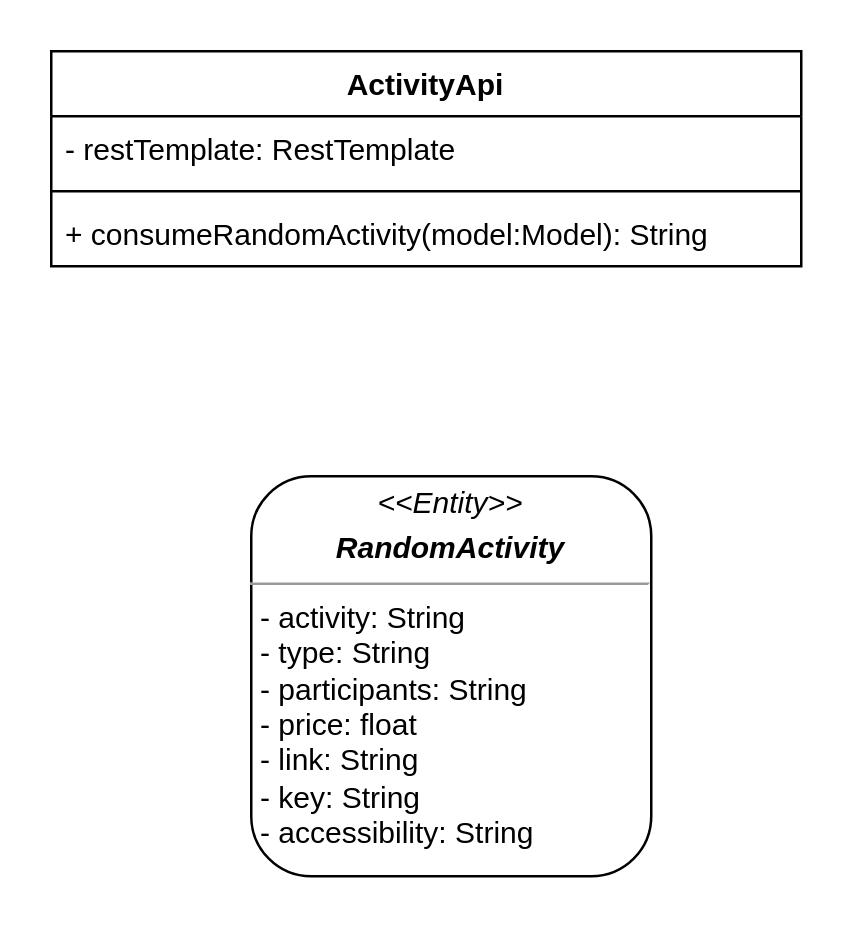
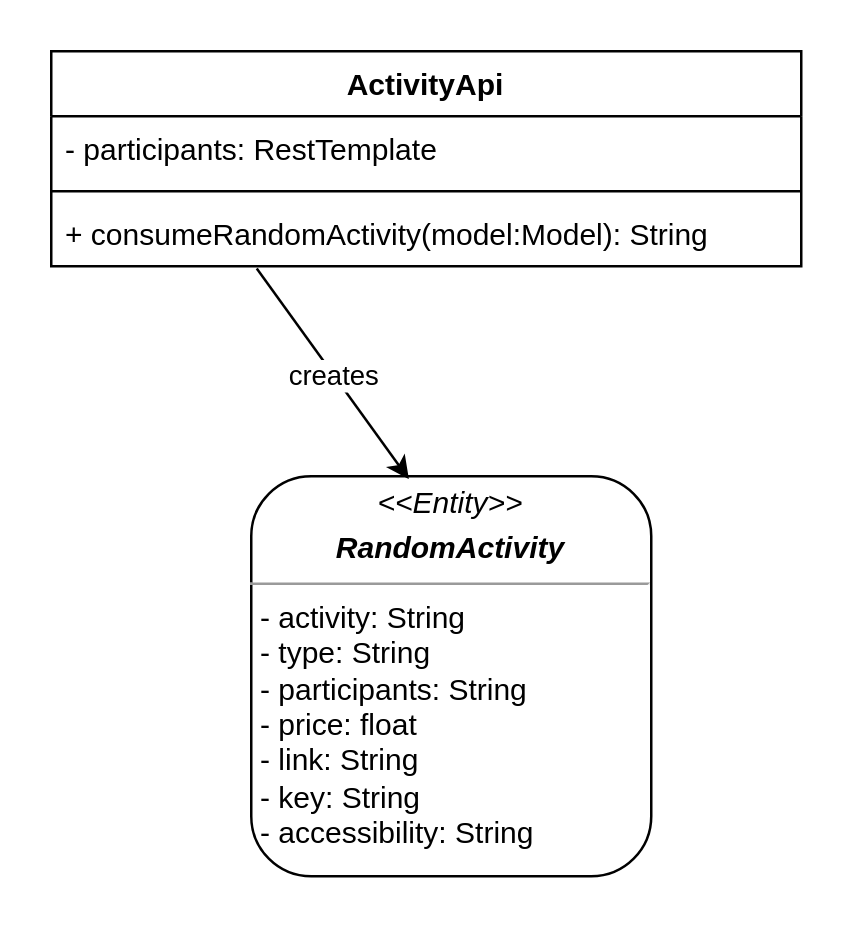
  <mxCell id="0" />
  <mxCell id="1" parent="0" />
  <mxCell id="2" value="ActivityApi" style="swimlane;fontStyle=1;align=center;verticalAlign=top;childLayout=stackLayout;horizontal=1;startSize=26;horizontalStack=0;resizeParent=1;resizeParentMax=0;resizeLast=0;collapsible=1;marginBottom=0;" parent="1" vertex="1"><mxGeometry x="20" y="20" width="300" height="86" as="geometry" /></mxCell>
- <mxCell id="3" value="- restTemplate: RestTemplate" style="text;strokeColor=none;fillColor=none;align=left;verticalAlign=top;spacingLeft=4;spacingRight=4;overflow=hidden;rotatable=0;points=[[0,0.5],[1,0.5]];portConstraint=eastwest;" parent="2" vertex="1"><mxGeometry y="26" width="300" height="26" as="geometry" /></mxCell>
+ <mxCell id="3" value="- participants: RestTemplate" style="text;strokeColor=none;fillColor=none;align=left;verticalAlign=top;spacingLeft=4;spacingRight=4;overflow=hidden;rotatable=0;points=[[0,0.5],[1,0.5]];portConstraint=eastwest;" parent="2" vertex="1"><mxGeometry y="26" width="300" height="26" as="geometry" /></mxCell>
  <mxCell id="4" value="" style="line;strokeWidth=1;fillColor=none;align=left;verticalAlign=middle;spacingTop=-1;spacingLeft=3;spacingRight=3;rotatable=0;labelPosition=right;points=[];portConstraint=eastwest;strokeColor=inherit;" parent="2" vertex="1"><mxGeometry y="52" width="300" height="8" as="geometry" /></mxCell>
  <mxCell id="5" value="+ consumeRandomActivity(model:Model): String" style="text;strokeColor=none;fillColor=none;align=left;verticalAlign=top;spacingLeft=4;spacingRight=4;overflow=hidden;rotatable=0;points=[[0,0.5],[1,0.5]];portConstraint=eastwest;" parent="2" vertex="1"><mxGeometry y="60" width="300" height="26" as="geometry" /></mxCell>
  <mxCell id="6" value="&lt;p style=&quot;margin:0px;margin-top:4px;text-align:center;&quot;&gt;&lt;i style=&quot;&quot;&gt;&amp;lt;&amp;lt;Entity&amp;gt;&amp;gt;&lt;/i&gt;&lt;/p&gt;&lt;p style=&quot;margin:0px;margin-top:4px;text-align:center;&quot;&gt;&lt;i style=&quot;&quot;&gt;&lt;b&gt;RandomActivity&lt;/b&gt;&lt;br&gt;&lt;/i&gt;&lt;/p&gt;&lt;hr size=&quot;1&quot;&gt;&lt;p style=&quot;margin:0px;margin-left:4px;&quot;&gt;- activity: String&lt;br&gt;- type: String&lt;br&gt;- participants: String&lt;br&gt;- price: float&lt;br&gt;- link: String&lt;br&gt;- key: String&lt;br&gt;- accessibility: String&lt;/p&gt;&lt;div&gt;&lt;br&gt;&lt;br&gt;&lt;/div&gt;&lt;hr size=&quot;1&quot;&gt;&lt;p style=&quot;margin:0px;margin-left:4px;&quot;&gt;+ etEmail(): Stringte&lt;/p&gt;" style="verticalAlign=top;align=left;overflow=fill;fontSize=12;fontFamily=Helvetica;html=1;rounded=1;" parent="1" vertex="1"><mxGeometry x="100" y="190" width="160" height="160" as="geometry" /></mxCell>
+ <mxCell id="7" value="" style="endArrow=classic;html=1;rounded=0;exitX=0.274;exitY=1.033;exitDx=0;exitDy=0;exitPerimeter=0;entryX=0.394;entryY=0.007;entryDx=0;entryDy=0;entryPerimeter=0;" parent="1" source="5" target="6" edge="1"><mxGeometry relative="1" as="geometry"><mxPoint x="206.88" y="107.002" as="sourcePoint" /><mxPoint x="50" y="150" as="targetPoint" /><Array as="points" /></mxGeometry></mxCell>
+ <mxCell id="8" value="creates" style="edgeLabel;resizable=0;html=1;align=center;verticalAlign=middle;" parent="7" connectable="0" vertex="1"><mxGeometry relative="1" as="geometry" /></mxCell>
